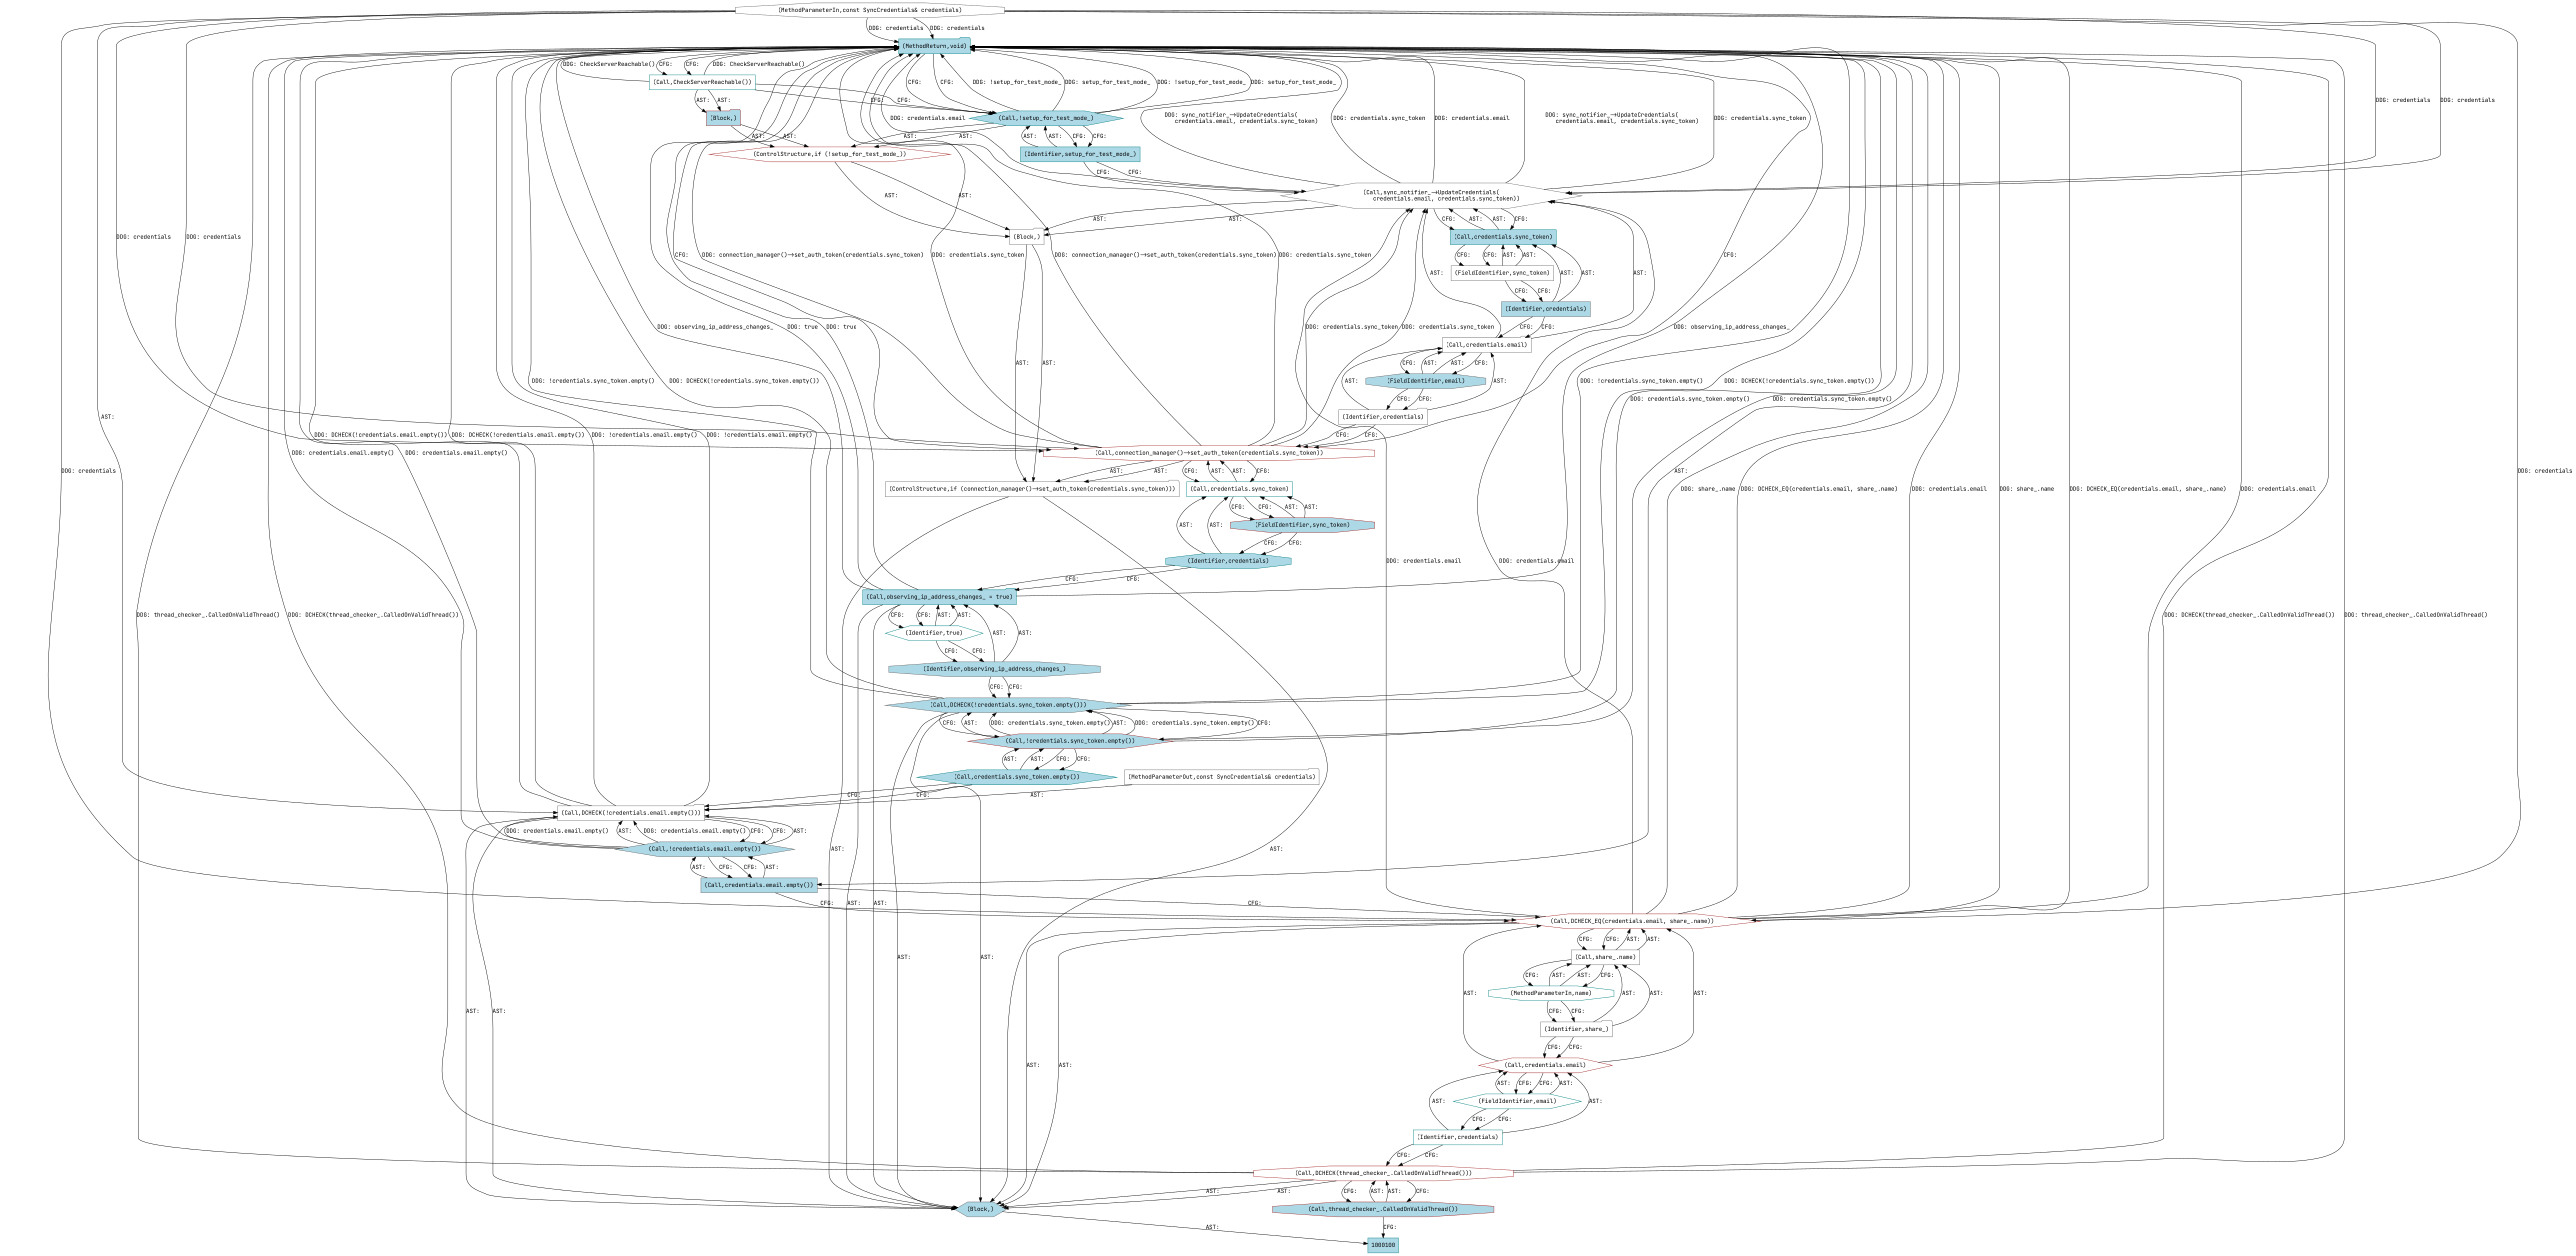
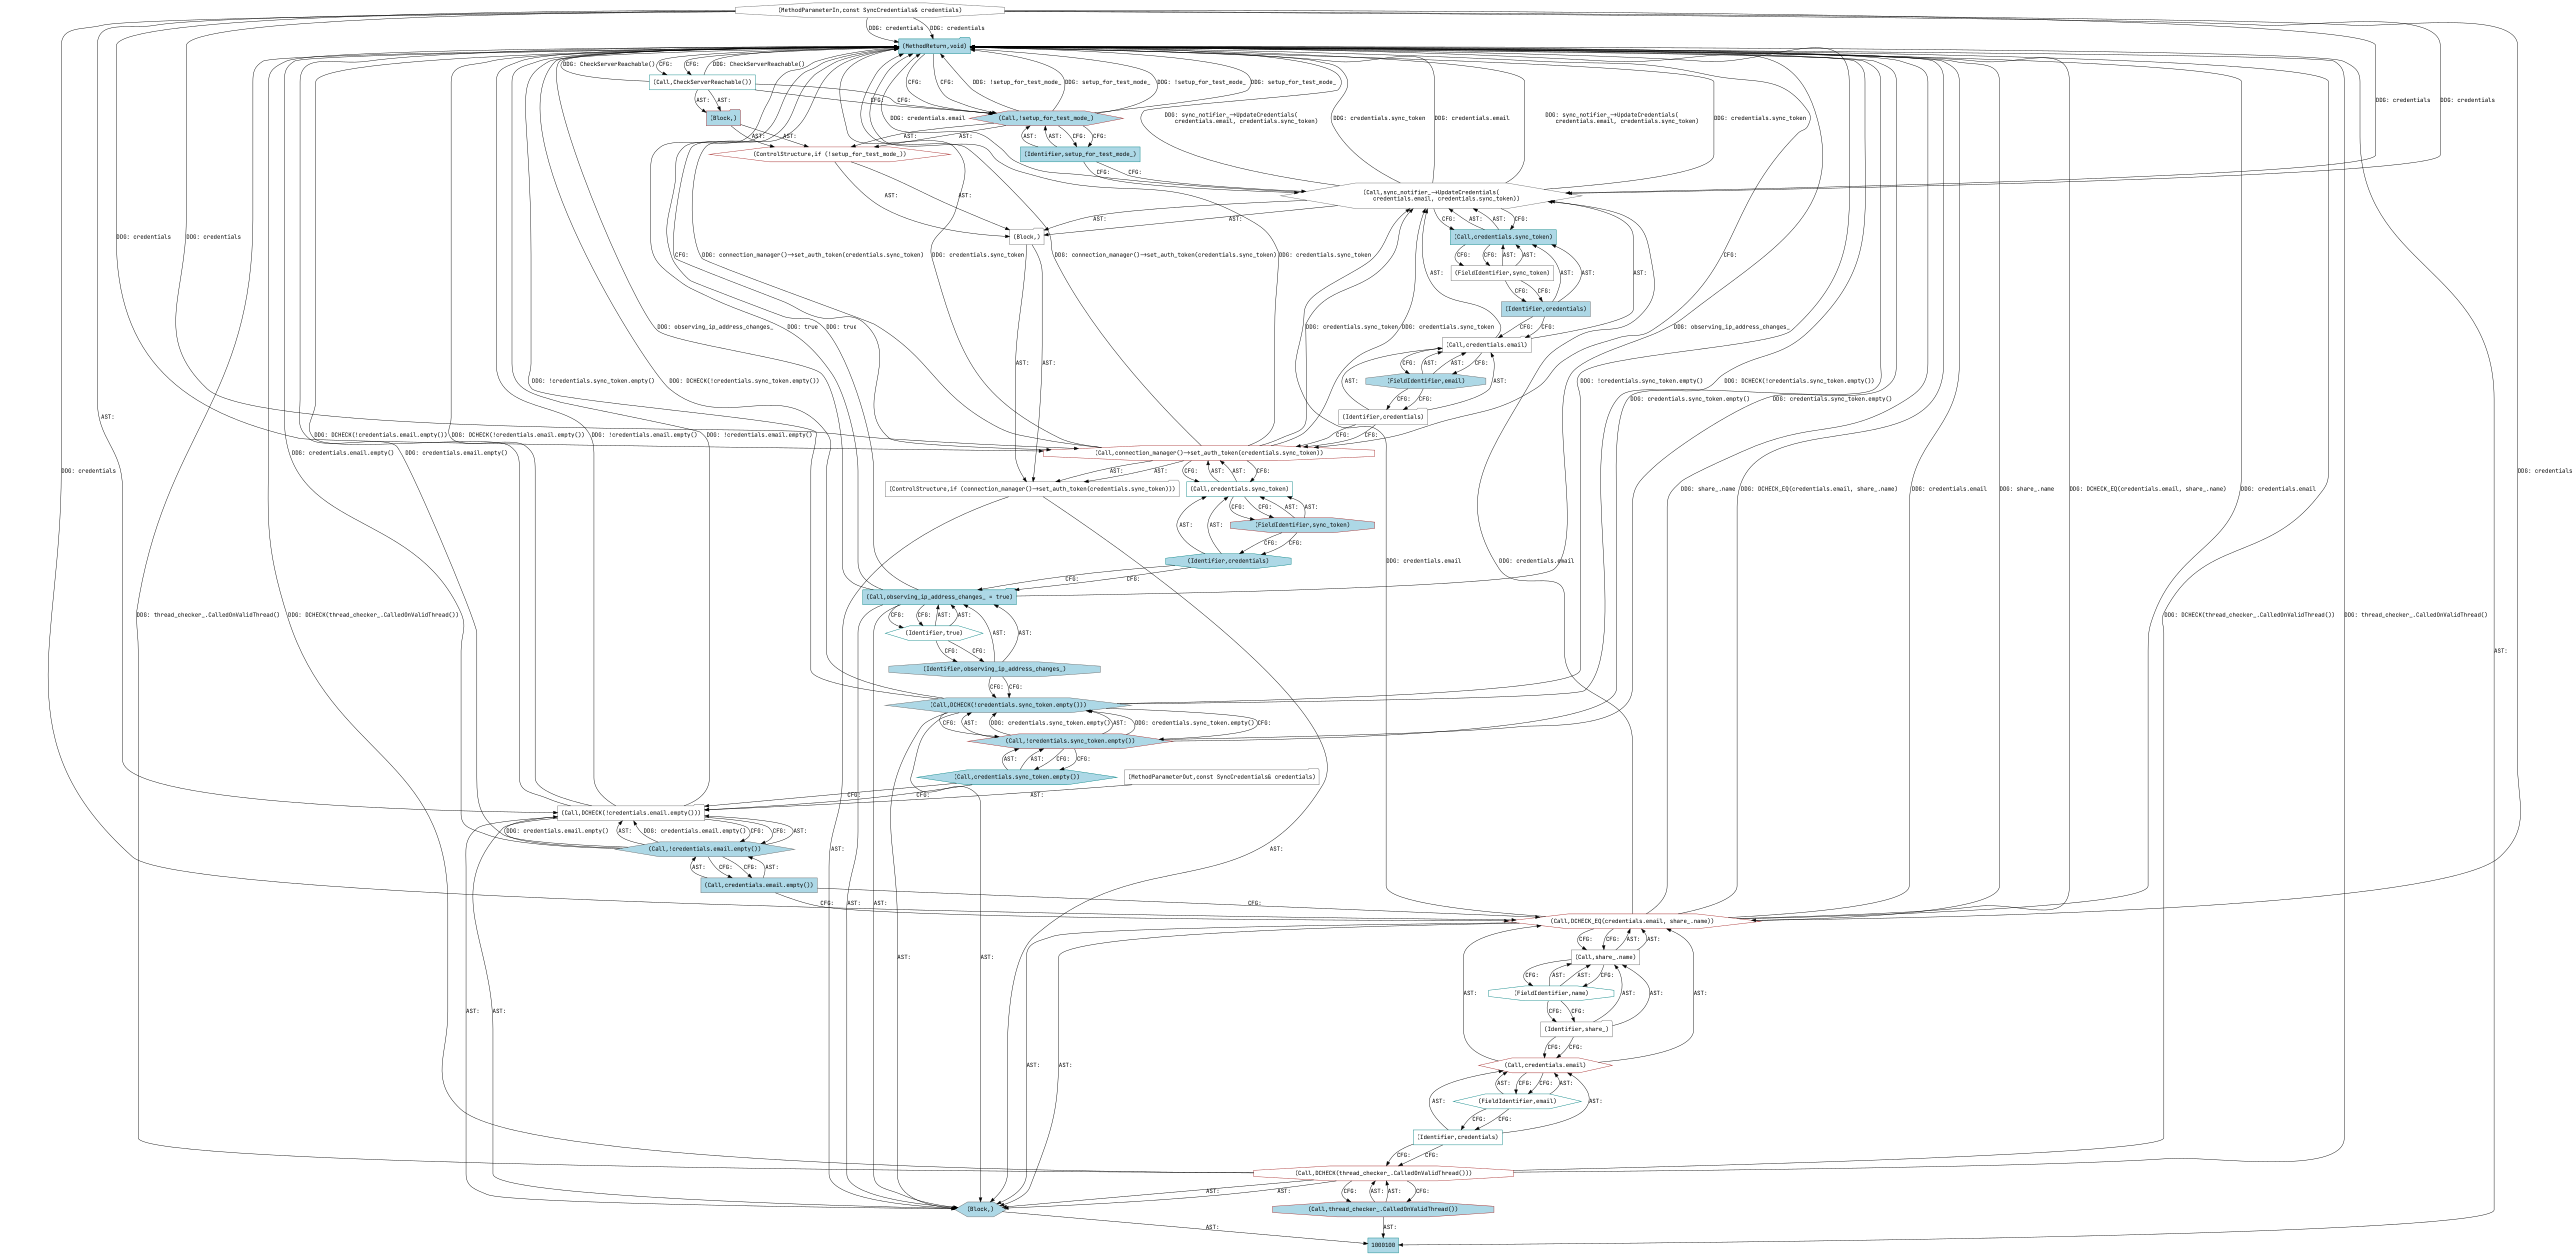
  digraph {
    fontname="JetBrains Mono"
    node [color=gray40 fillcolor=white fontname="JetBrains Mono" shape=hexagon style=filled]
    edge [fontname="JetBrains Mono"]
    n1 [color=teal fillcolor=lightblue label="(MethodReturn,void)" shape=folder]
-   n2 [color=teal fillcolor=lightblue label="(Call,!setup_for_test_mode_)"]
+   n2 [color=brown fillcolor=lightblue label="(Call,!setup_for_test_mode_)"]
    n3 [color=teal label="(Call,CheckServerReachable())" shape=box]
    n4 [color=brown label="(Call,connection_manager()->set_auth_token(credentials.sync_token))" shape=octagon]
    1000100 [color=teal fillcolor=lightblue shape=box]
    n6 [color=teal fillcolor=lightblue label="(Identifier,setup_for_test_mode_)" shape=box]
    n7 [color=brown label="(ControlStructure,if (!setup_for_test_mode_))"]
    n8 [color=brown fillcolor=lightblue label="(Block,)" shape=folder]
    n9 [label="(Call,sync_notifier_->UpdateCredentials(\n         credentials.email, credentials.sync_token))"]
    n10 [label="(ControlStructure,if (connection_manager()->set_auth_token(credentials.sync_token)))" shape=folder]
    n11 [color=teal label="(Call,credentials.sync_token)" shape=box]
    n12 [color=teal fillcolor=lightblue label="(Call,credentials.sync_token)" shape=box]
    n13 [label="(Block,)" shape=folder]
    n14 [label="(FieldIdentifier,sync_token)" shape=box]
    n15 [fillcolor=lightblue label="(FieldIdentifier,email)" shape=octagon]
    n16 [label="(Call,credentials.email)" shape=folder]
    n17 [label="(Identifier,credentials)" shape=folder]
    n18 [fillcolor=lightblue label="(Identifier,credentials)" shape=box]
    n19 [label="(MethodParameterIn,const SyncCredentials& credentials)" shape=octagon]
    n20 [color=brown label="(Call,DCHECK_EQ(credentials.email, share_.name))"]
    n21 [label="(Call,DCHECK(!credentials.email.empty()))" shape=folder]
    n22 [fillcolor=lightblue label="(Block,)"]
    n23 [label="(Call,share_.name)" shape=box]
    n24 [label="(MethodParameterOut,const SyncCredentials& credentials)" shape=folder]
    n25 [color=brown label="(Call,DCHECK(thread_checker_.CalledOnValidThread()))" shape=octagon]
    n26 [color=brown fillcolor=lightblue label="(Call,thread_checker_.CalledOnValidThread())" shape=octagon]
    n27 [color=brown label="(Call,credentials.email)"]
    n28 [color=teal label="(FieldIdentifier,email)"]
    n29 [color=teal label="(Identifier,credentials)" shape=box]
-   n30 [color=teal label="(MethodParameterIn,name)" shape=octagon]
+   n30 [color=teal label="(FieldIdentifier,name)" shape=octagon]
    n31 [label="(Identifier,share_)" shape=folder]
    n32 [fillcolor=lightblue label="(Call,credentials.email.empty())" shape=box]
    n33 [fillcolor=lightblue label="(Call,!credentials.email.empty())"]
    n34 [color=teal fillcolor=lightblue label="(Call,credentials.sync_token.empty())"]
    n35 [color=brown fillcolor=lightblue label="(Call,!credentials.sync_token.empty())"]
    n36 [fillcolor=lightblue label="(Call,DCHECK(!credentials.sync_token.empty()))"]
    n37 [color=teal fillcolor=lightblue label="(Call,observing_ip_address_changes_ = true)" shape=folder]
    n38 [color=teal label="(Identifier,true)"]
    n39 [fillcolor=lightblue label="(Identifier,observing_ip_address_changes_)" shape=octagon]
    n40 [color=brown fillcolor=lightblue label="(FieldIdentifier,sync_token)" shape=octagon]
    n41 [color=teal fillcolor=lightblue label="(Identifier,credentials)" shape=octagon]
    n1 -> n2 [label="CFG: "]
    n1 -> n2 [label="CFG: "]
    n1 -> n3 [label="CFG: "]
    n1 -> n3 [label="CFG: "]
    n1 -> n4 [label="CFG: "]
    n1 -> n4 [label="CFG: "]
-   n1 -> n32 [label="AST: "]
+   n1 -> 1000100 [label="AST: "]
    n2 -> n1 [label="DDG: !setup_for_test_mode_"]
    n2 -> n1 [label="DDG: setup_for_test_mode_"]
    n2 -> n1 [label="DDG: !setup_for_test_mode_"]
    n2 -> n1 [label="DDG: setup_for_test_mode_"]
    n2 -> n6 [label="CFG: "]
    n2 -> n6 [label="CFG: "]
    n2 -> n7 [label="AST: "]
    n2 -> n7 [label="AST: "]
    n3 -> n1 [label="DDG: CheckServerReachable()"]
    n3 -> n1 [label="DDG: CheckServerReachable()"]
    n3 -> n2 [label="CFG: "]
    n3 -> n2 [label="CFG: "]
    n3 -> n8 [label="AST: "]
    n3 -> n8 [label="AST: "]
    n4 -> n1 [label="DDG: credentials.sync_token"]
    n4 -> n1 [label="DDG: connection_manager()->set_auth_token(credentials.sync_token)"]
    n4 -> n1 [label="DDG: credentials.sync_token"]
    n4 -> n1 [label="DDG: connection_manager()->set_auth_token(credentials.sync_token)"]
    n4 -> n9 [label="DDG: credentials.sync_token"]
    n4 -> n9 [label="DDG: credentials.sync_token"]
    n4 -> n10 [label="AST: "]
    n4 -> n10 [label="AST: "]
    n4 -> n11 [label="CFG: "]
    n4 -> n11 [label="CFG: "]
    n6 -> n2 [label="AST: "]
    n6 -> n2 [label="AST: "]
    n6 -> n9 [label="CFG: "]
    n6 -> n9 [label="CFG: "]
    n7 -> n13 [label="AST: "]
    n7 -> n13 [label="AST: "]
    n8 -> n7 [label="AST: "]
    n8 -> n7 [label="AST: "]
    n9 -> n1 [label="DDG: sync_notifier_->UpdateCredentials(\n         credentials.email, credentials.sync_token)"]
    n9 -> n1 [label="DDG: credentials.sync_token"]
    n9 -> n1 [label="DDG: credentials.email"]
    n9 -> n1 [label="DDG: sync_notifier_->UpdateCredentials(\n         credentials.email, credentials.sync_token)"]
    n9 -> n1 [label="DDG: credentials.sync_token"]
    n9 -> n1 [label="DDG: credentials.email"]
    n9 -> n12 [label="CFG: "]
    n9 -> n12 [label="CFG: "]
    n9 -> n13 [label="AST: "]
    n9 -> n13 [label="AST: "]
    n10 -> n22 [label="AST: "]
    n10 -> n22 [label="AST: "]
    n11 -> n4 [label="AST: "]
    n11 -> n4 [label="AST: "]
    n11 -> n40 [label="CFG: "]
    n11 -> n40 [label="CFG: "]
    n12 -> n9 [label="AST: "]
    n12 -> n9 [label="AST: "]
    n12 -> n14 [label="CFG: "]
    n12 -> n14 [label="CFG: "]
    n13 -> n10 [label="AST: "]
    n13 -> n10 [label="AST: "]
    n14 -> n12 [label="AST: "]
    n14 -> n12 [label="AST: "]
    n14 -> n18 [label="CFG: "]
    n14 -> n18 [label="CFG: "]
    n15 -> n16 [label="AST: "]
    n15 -> n16 [label="AST: "]
    n15 -> n17 [label="CFG: "]
    n15 -> n17 [label="CFG: "]
    n16 -> n9 [label="AST: "]
    n16 -> n9 [label="AST: "]
    n16 -> n15 [label="CFG: "]
    n16 -> n15 [label="CFG: "]
    n17 -> n4 [label="CFG: "]
    n17 -> n4 [label="CFG: "]
    n17 -> n16 [label="AST: "]
    n17 -> n16 [label="AST: "]
    n18 -> n12 [label="AST: "]
    n18 -> n12 [label="AST: "]
    n18 -> n16 [label="CFG: "]
    n18 -> n16 [label="CFG: "]
    n19 -> n1 [label="DDG: credentials"]
    n19 -> n1 [label="DDG: credentials"]
    n19 -> n4 [label="DDG: credentials"]
    n19 -> n4 [label="DDG: credentials"]
    n19 -> n9 [label="DDG: credentials"]
    n19 -> n9 [label="DDG: credentials"]
    n19 -> n20 [label="DDG: credentials"]
    n19 -> n20 [label="DDG: credentials"]
    n19 -> n21 [label="AST: "]
    n20 -> n1 [label="DDG: DCHECK_EQ(credentials.email, share_.name)"]
    n20 -> n1 [label="DDG: credentials.email"]
    n20 -> n1 [label="DDG: share_.name"]
    n20 -> n1 [label="DDG: DCHECK_EQ(credentials.email, share_.name)"]
    n20 -> n1 [label="DDG: credentials.email"]
    n20 -> n1 [label="DDG: share_.name"]
    n20 -> n9 [label="DDG: credentials.email"]
    n20 -> n9 [label="DDG: credentials.email"]
    n20 -> n22 [label="AST: "]
    n20 -> n22 [label="AST: "]
    n20 -> n23 [label="CFG: "]
    n20 -> n23 [label="CFG: "]
    n21 -> n1 [label="DDG: DCHECK(!credentials.email.empty())"]
    n21 -> n1 [label="DDG: !credentials.email.empty()"]
    n21 -> n1 [label="DDG: DCHECK(!credentials.email.empty())"]
    n21 -> n1 [label="DDG: !credentials.email.empty()"]
    n21 -> n22 [label="AST: "]
    n21 -> n22 [label="AST: "]
    n21 -> n33 [label="CFG: "]
    n21 -> n33 [label="CFG: "]
    n22 -> 1000100 [label="AST: "]
    n23 -> n20 [label="AST: "]
    n23 -> n20 [label="AST: "]
    n23 -> n30 [label="CFG: "]
    n23 -> n30 [label="CFG: "]
    n24 -> n21 [label="AST: "]
    n25 -> n1 [label="DDG: thread_checker_.CalledOnValidThread()"]
    n25 -> n1 [label="DDG: DCHECK(thread_checker_.CalledOnValidThread())"]
    n25 -> n1 [label="DDG: thread_checker_.CalledOnValidThread()"]
    n25 -> n1 [label="DDG: DCHECK(thread_checker_.CalledOnValidThread())"]
    n25 -> n22 [label="AST: "]
    n25 -> n22 [label="AST: "]
    n25 -> n26 [label="CFG: "]
    n25 -> n26 [label="CFG: "]
-   n26 -> 1000100 [label="CFG: "]
+   n26 -> 1000100 [label="AST: "]
    n26 -> n25 [label="AST: "]
    n26 -> n25 [label="AST: "]
    n27 -> n20 [label="AST: "]
    n27 -> n20 [label="AST: "]
    n27 -> n28 [label="CFG: "]
    n27 -> n28 [label="CFG: "]
    n28 -> n27 [label="AST: "]
    n28 -> n27 [label="AST: "]
    n28 -> n29 [label="CFG: "]
    n28 -> n29 [label="CFG: "]
    n29 -> n25 [label="CFG: "]
    n29 -> n25 [label="CFG: "]
    n29 -> n27 [label="AST: "]
    n29 -> n27 [label="AST: "]
    n30 -> n23 [label="AST: "]
    n30 -> n23 [label="AST: "]
    n30 -> n31 [label="CFG: "]
    n30 -> n31 [label="CFG: "]
    n31 -> n23 [label="AST: "]
    n31 -> n23 [label="AST: "]
    n31 -> n27 [label="CFG: "]
    n31 -> n27 [label="CFG: "]
    n32 -> n20 [label="CFG: "]
    n32 -> n20 [label="CFG: "]
    n32 -> n33 [label="AST: "]
    n32 -> n33 [label="AST: "]
    n33 -> n1 [label="DDG: credentials.email.empty()"]
    n33 -> n1 [label="DDG: credentials.email.empty()"]
    n33 -> n21 [label="AST: "]
    n33 -> n21 [label="DDG: credentials.email.empty()"]
    n33 -> n21 [label="AST: "]
    n33 -> n21 [label="DDG: credentials.email.empty()"]
    n33 -> n32 [label="CFG: "]
    n33 -> n32 [label="CFG: "]
    n34 -> n21 [label="CFG: "]
    n34 -> n21 [label="CFG: "]
    n34 -> n35 [label="AST: "]
    n34 -> n35 [label="AST: "]
    n35 -> n1 [label="DDG: credentials.sync_token.empty()"]
    n35 -> n1 [label="DDG: credentials.sync_token.empty()"]
    n35 -> n34 [label="CFG: "]
    n35 -> n34 [label="CFG: "]
    n35 -> n36 [label="AST: "]
    n35 -> n36 [label="DDG: credentials.sync_token.empty()"]
    n35 -> n36 [label="AST: "]
    n35 -> n36 [label="DDG: credentials.sync_token.empty()"]
    n36 -> n1 [label="DDG: DCHECK(!credentials.sync_token.empty())"]
    n36 -> n1 [label="DDG: !credentials.sync_token.empty()"]
    n36 -> n1 [label="DDG: DCHECK(!credentials.sync_token.empty())"]
    n36 -> n1 [label="DDG: !credentials.sync_token.empty()"]
    n36 -> n22 [label="AST: "]
    n36 -> n22 [label="AST: "]
    n36 -> n35 [label="CFG: "]
    n36 -> n35 [label="CFG: "]
    n37 -> n1 [label="DDG: observing_ip_address_changes_"]
    n37 -> n1 [label="DDG: true"]
    n37 -> n1 [label="DDG: observing_ip_address_changes_"]
    n37 -> n1 [label="DDG: true"]
    n37 -> n22 [label="AST: "]
    n37 -> n22 [label="AST: "]
    n37 -> n38 [label="CFG: "]
    n37 -> n38 [label="CFG: "]
    n38 -> n37 [label="AST: "]
    n38 -> n37 [label="AST: "]
    n38 -> n39 [label="CFG: "]
    n38 -> n39 [label="CFG: "]
    n39 -> n36 [label="CFG: "]
    n39 -> n36 [label="CFG: "]
    n39 -> n37 [label="AST: "]
    n39 -> n37 [label="AST: "]
    n40 -> n11 [label="AST: "]
    n40 -> n11 [label="AST: "]
    n40 -> n41 [label="CFG: "]
    n40 -> n41 [label="CFG: "]
    n41 -> n11 [label="AST: "]
    n41 -> n11 [label="AST: "]
    n41 -> n37 [label="CFG: "]
    n41 -> n37 [label="CFG: "]
  }
